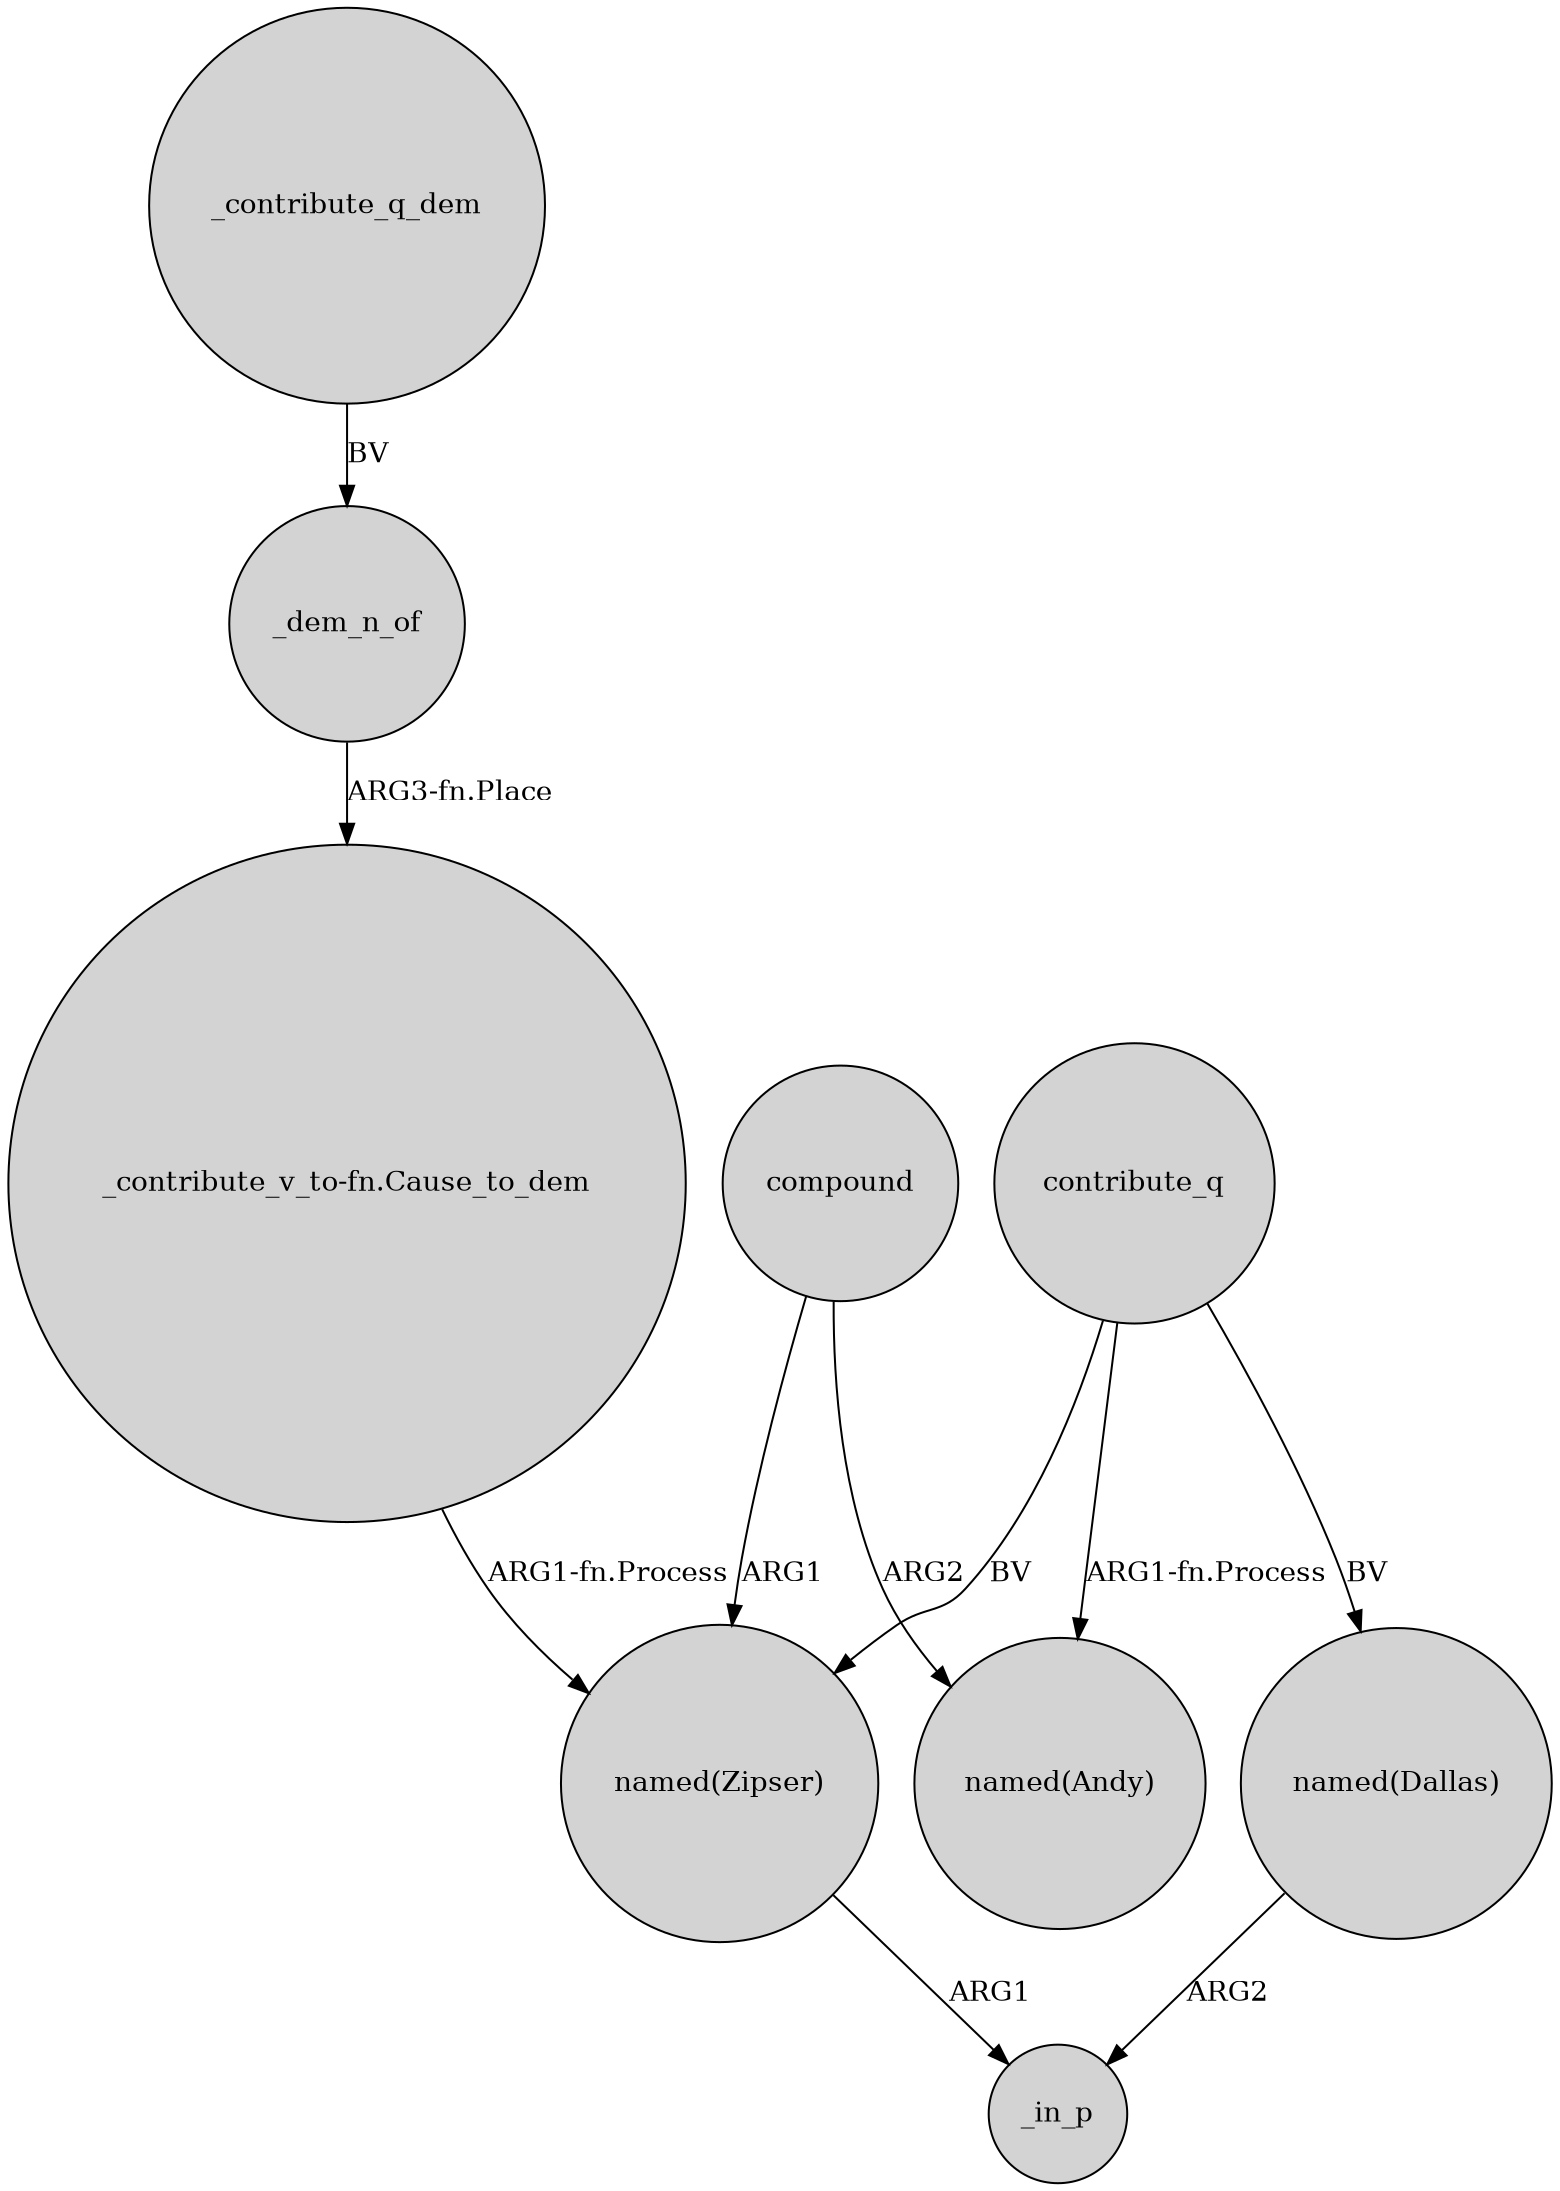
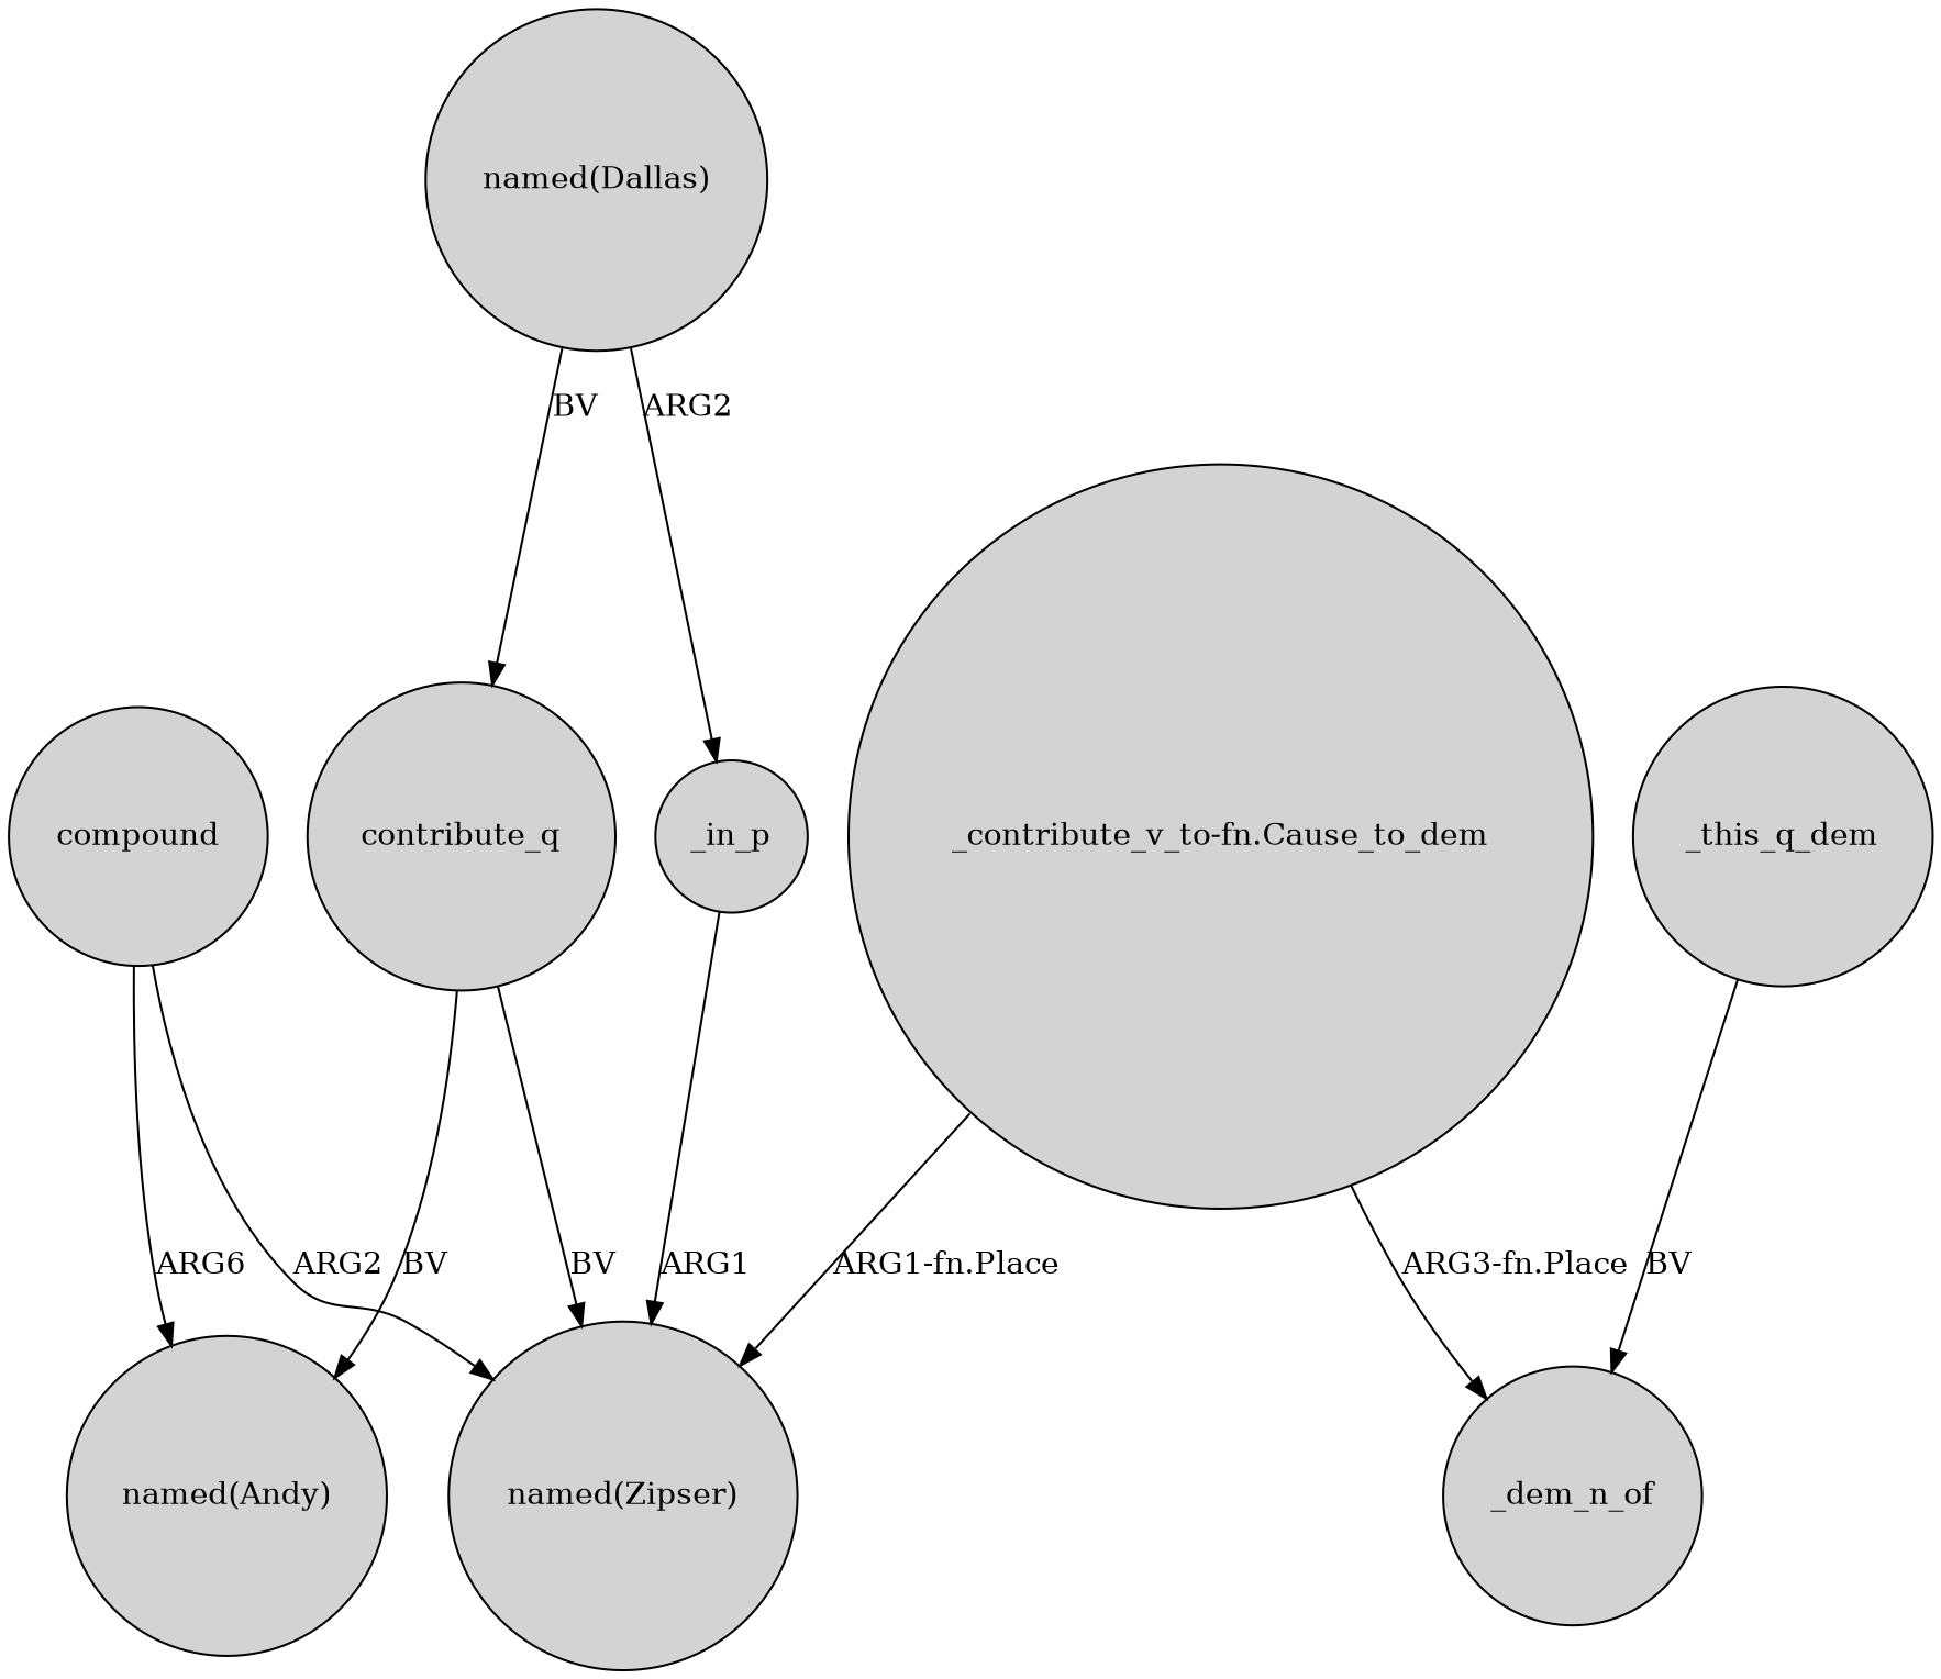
  digraph {
    node [shape=circle style=filled]
    n1 [label=contribute_q]
    "named(Zipser)"
    "named(Dallas)"
    "named(Andy)"
    _in_p
    n6 [label="_contribute_v_to-fn.Cause_to_dem"]
    n7 [label=_dem_n_of]
    compound
-   _this_q_dem [label=_contribute_q_dem]
+   _this_q_dem
    n1 -> "named(Zipser)" [label=BV]
-   n1 -> "named(Dallas)" [label=BV]
-   n1 -> "named(Andy)" [label="ARG1-fn.Process"]
+   "named(Dallas)" -> n1 [label=BV]
+   n1 -> "named(Andy)" [label=BV]
    "named(Dallas)" -> _in_p [label=ARG2]
-   "named(Zipser)" -> _in_p [label=ARG1]
-   n6 -> "named(Zipser)" [label="ARG1-fn.Process"]
-   n7 -> n6 [label="ARG3-fn.Place"]
-   compound -> "named(Zipser)" [label=ARG1]
-   compound -> "named(Andy)" [label=ARG2]
+   _in_p -> "named(Zipser)" [label=ARG1]
+   n6 -> "named(Zipser)" [label="ARG1-fn.Place"]
+   n6 -> n7 [label="ARG3-fn.Place"]
+   compound -> "named(Zipser)" [label=ARG2]
+   compound -> "named(Andy)" [label=ARG6]
    _this_q_dem -> n7 [label=BV]
  }
